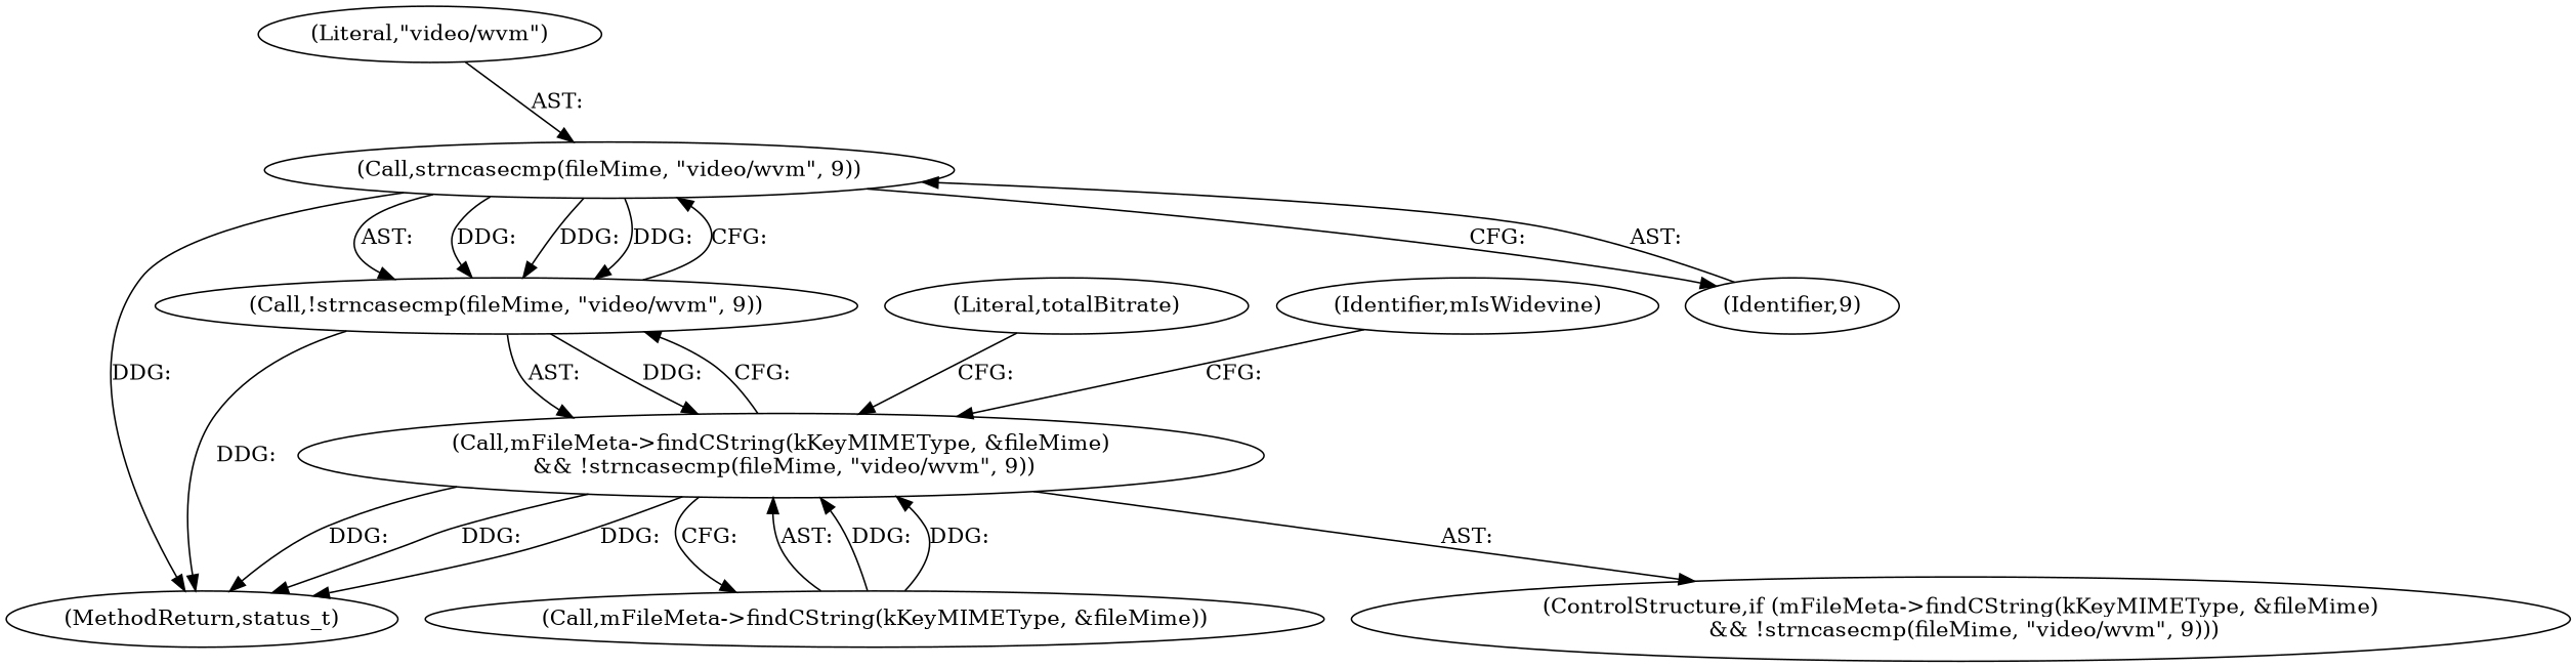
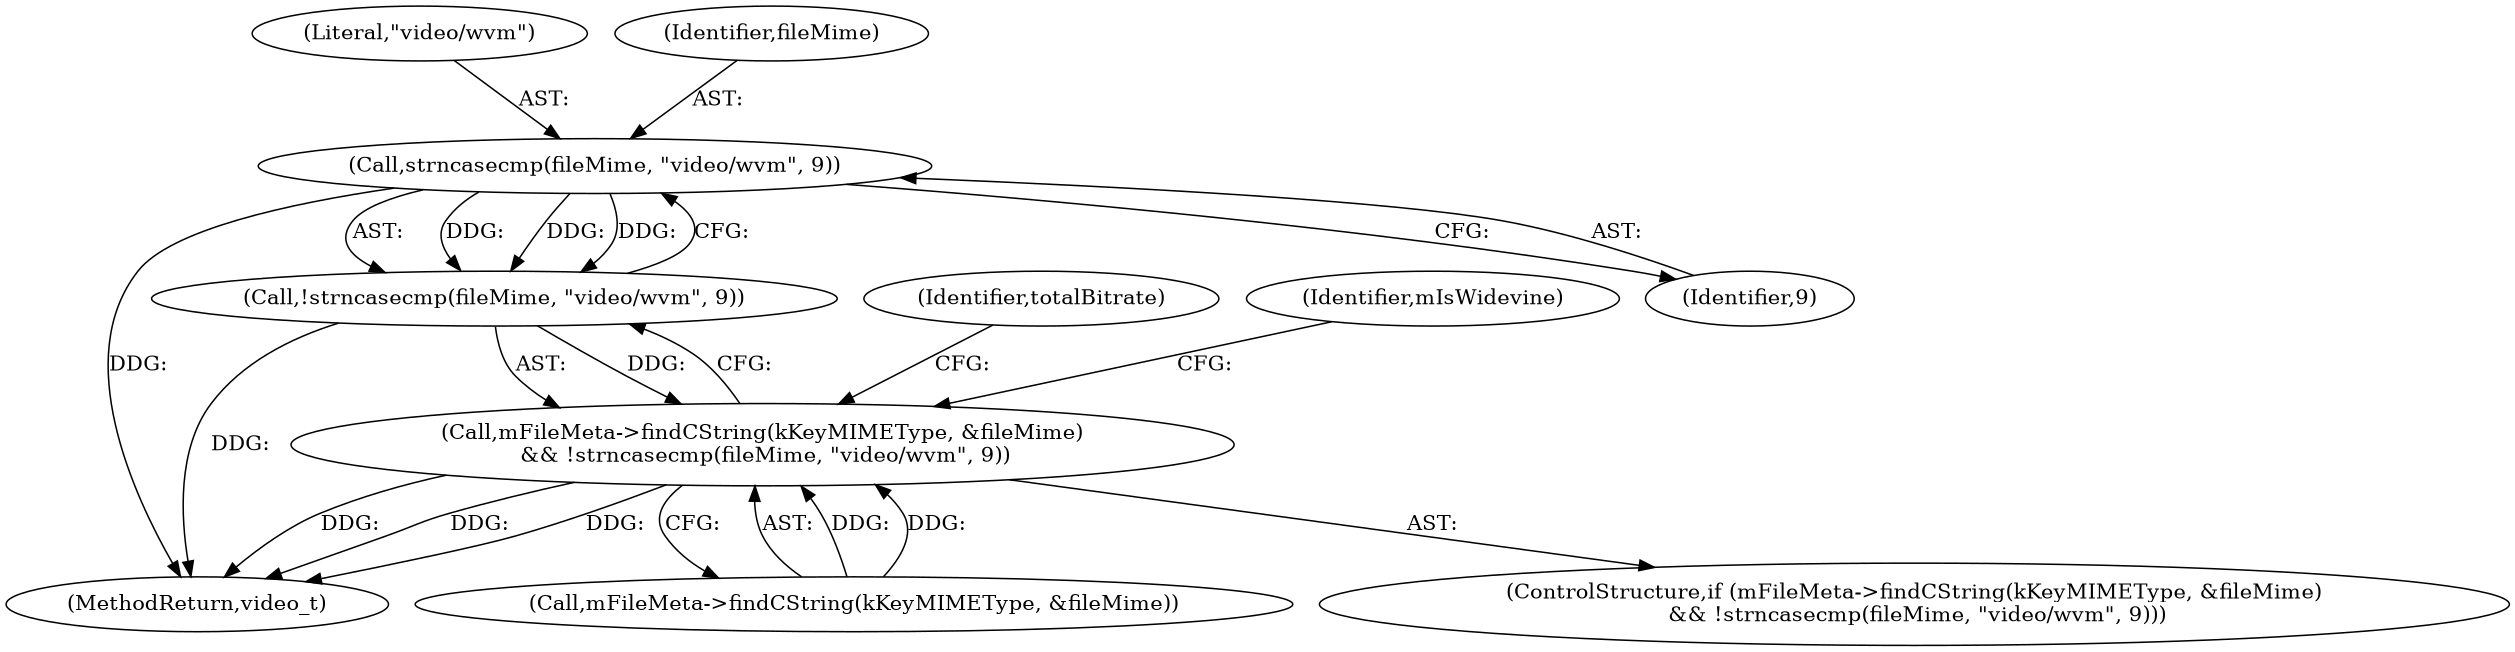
  digraph {
    n1 [label="(Call,strncasecmp(fileMime, \"video/wvm\", 9))"]
    n2 [label="(Call,!strncasecmp(fileMime, \"video/wvm\", 9))"]
    n3 [label="(Identifier,9)"]
-   n4 [label="(MethodReturn,status_t)"]
+   n4 [label="(MethodReturn,video_t)"]
    n5 [label="(Call,mFileMeta->findCString(kKeyMIMEType, &fileMime)\n && !strncasecmp(fileMime, \"video/wvm\", 9))"]
    n6 [label="(Call,mFileMeta->findCString(kKeyMIMEType, &fileMime))"]
    n7 [label="(ControlStructure,if (mFileMeta->findCString(kKeyMIMEType, &fileMime)\n && !strncasecmp(fileMime, \"video/wvm\", 9)))"]
    n8 [label="(Literal,\"video/wvm\")"]
-   n9 [label="(Literal,totalBitrate)"]
+   n9 [label="(Identifier,totalBitrate)"]
+   n10 [label="(Identifier,fileMime)"]
    n11 [label="(Identifier,mIsWidevine)"]
    n1 -> n2 [label="AST: "]
    n1 -> n2 [label="DDG: "]
    n1 -> n2 [label="DDG: "]
    n1 -> n2 [label="DDG: "]
    n1 -> n3 [label="CFG: "]
    n1 -> n4 [label="DDG: "]
    n2 -> n1 [label="CFG: "]
    n2 -> n4 [label="DDG: "]
    n2 -> n5 [label="AST: "]
    n2 -> n5 [label="DDG: "]
    n3 -> n1 [label="AST: "]
    n5 -> n2 [label="CFG: "]
    n5 -> n4 [label="DDG: "]
    n5 -> n4 [label="DDG: "]
    n5 -> n4 [label="DDG: "]
    n5 -> n6 [label="CFG: "]
    n5 -> n7 [label="AST: "]
    n6 -> n5 [label="AST: "]
    n6 -> n5 [label="DDG: "]
    n6 -> n5 [label="DDG: "]
    n8 -> n1 [label="AST: "]
    n9 -> n5 [label="CFG: "]
+   n10 -> n1 [label="AST: "]
    n11 -> n5 [label="CFG: "]
  }
